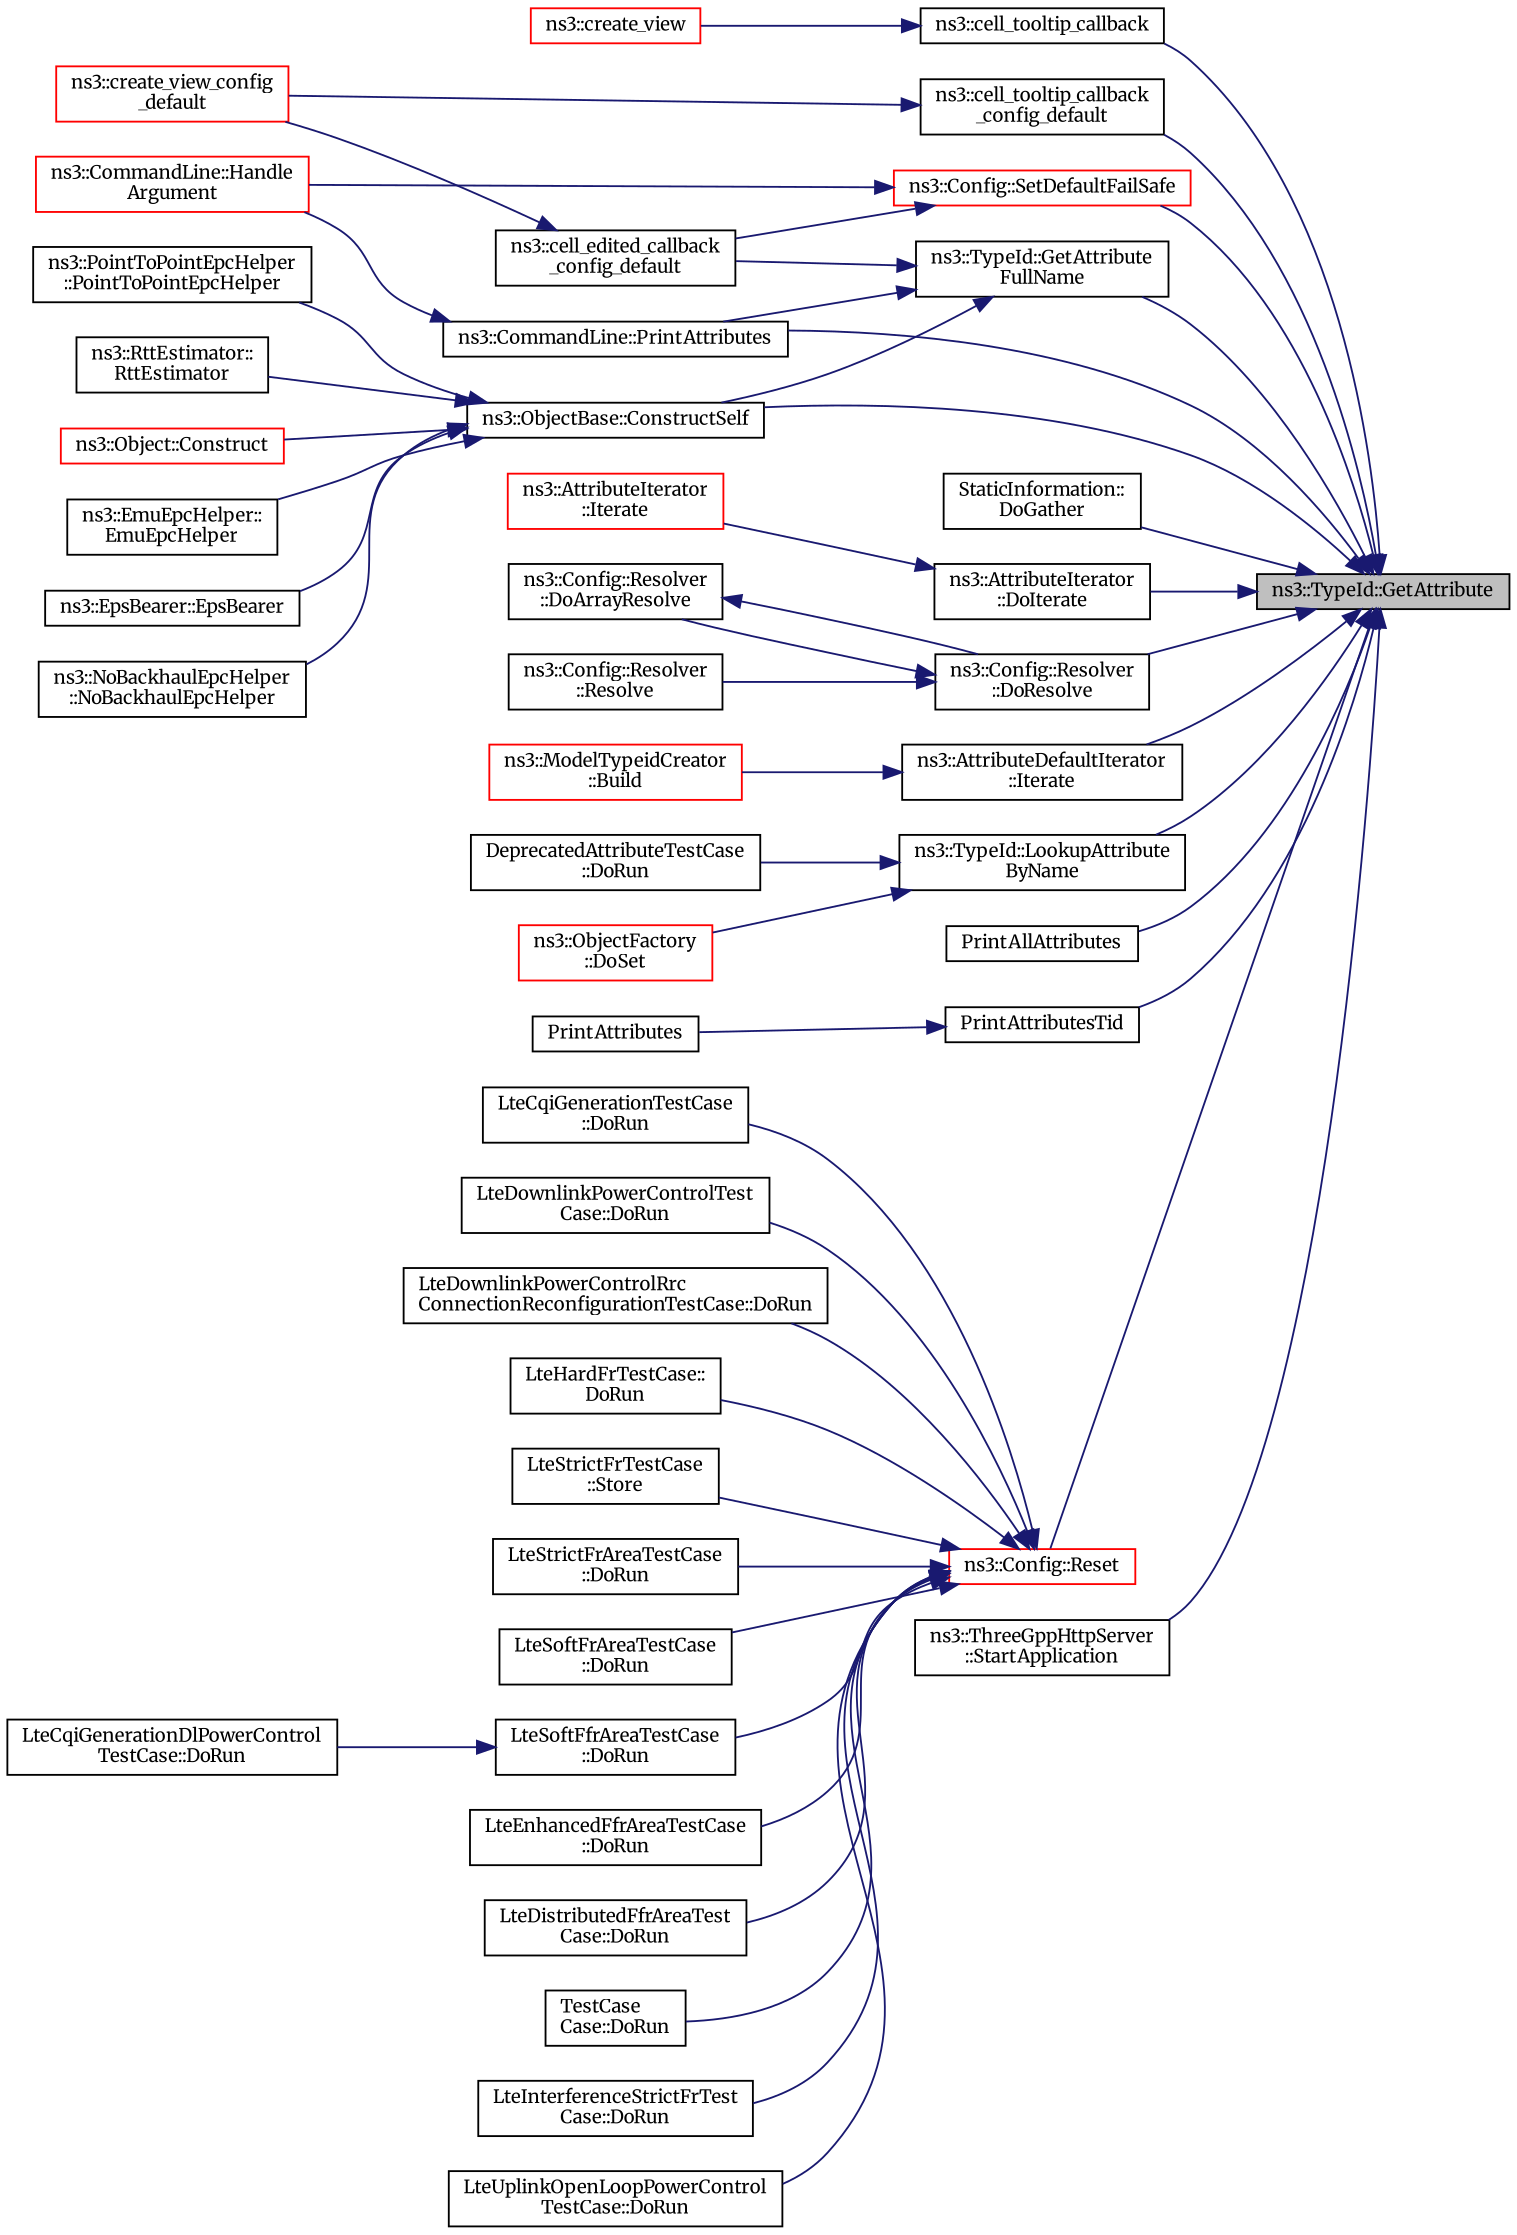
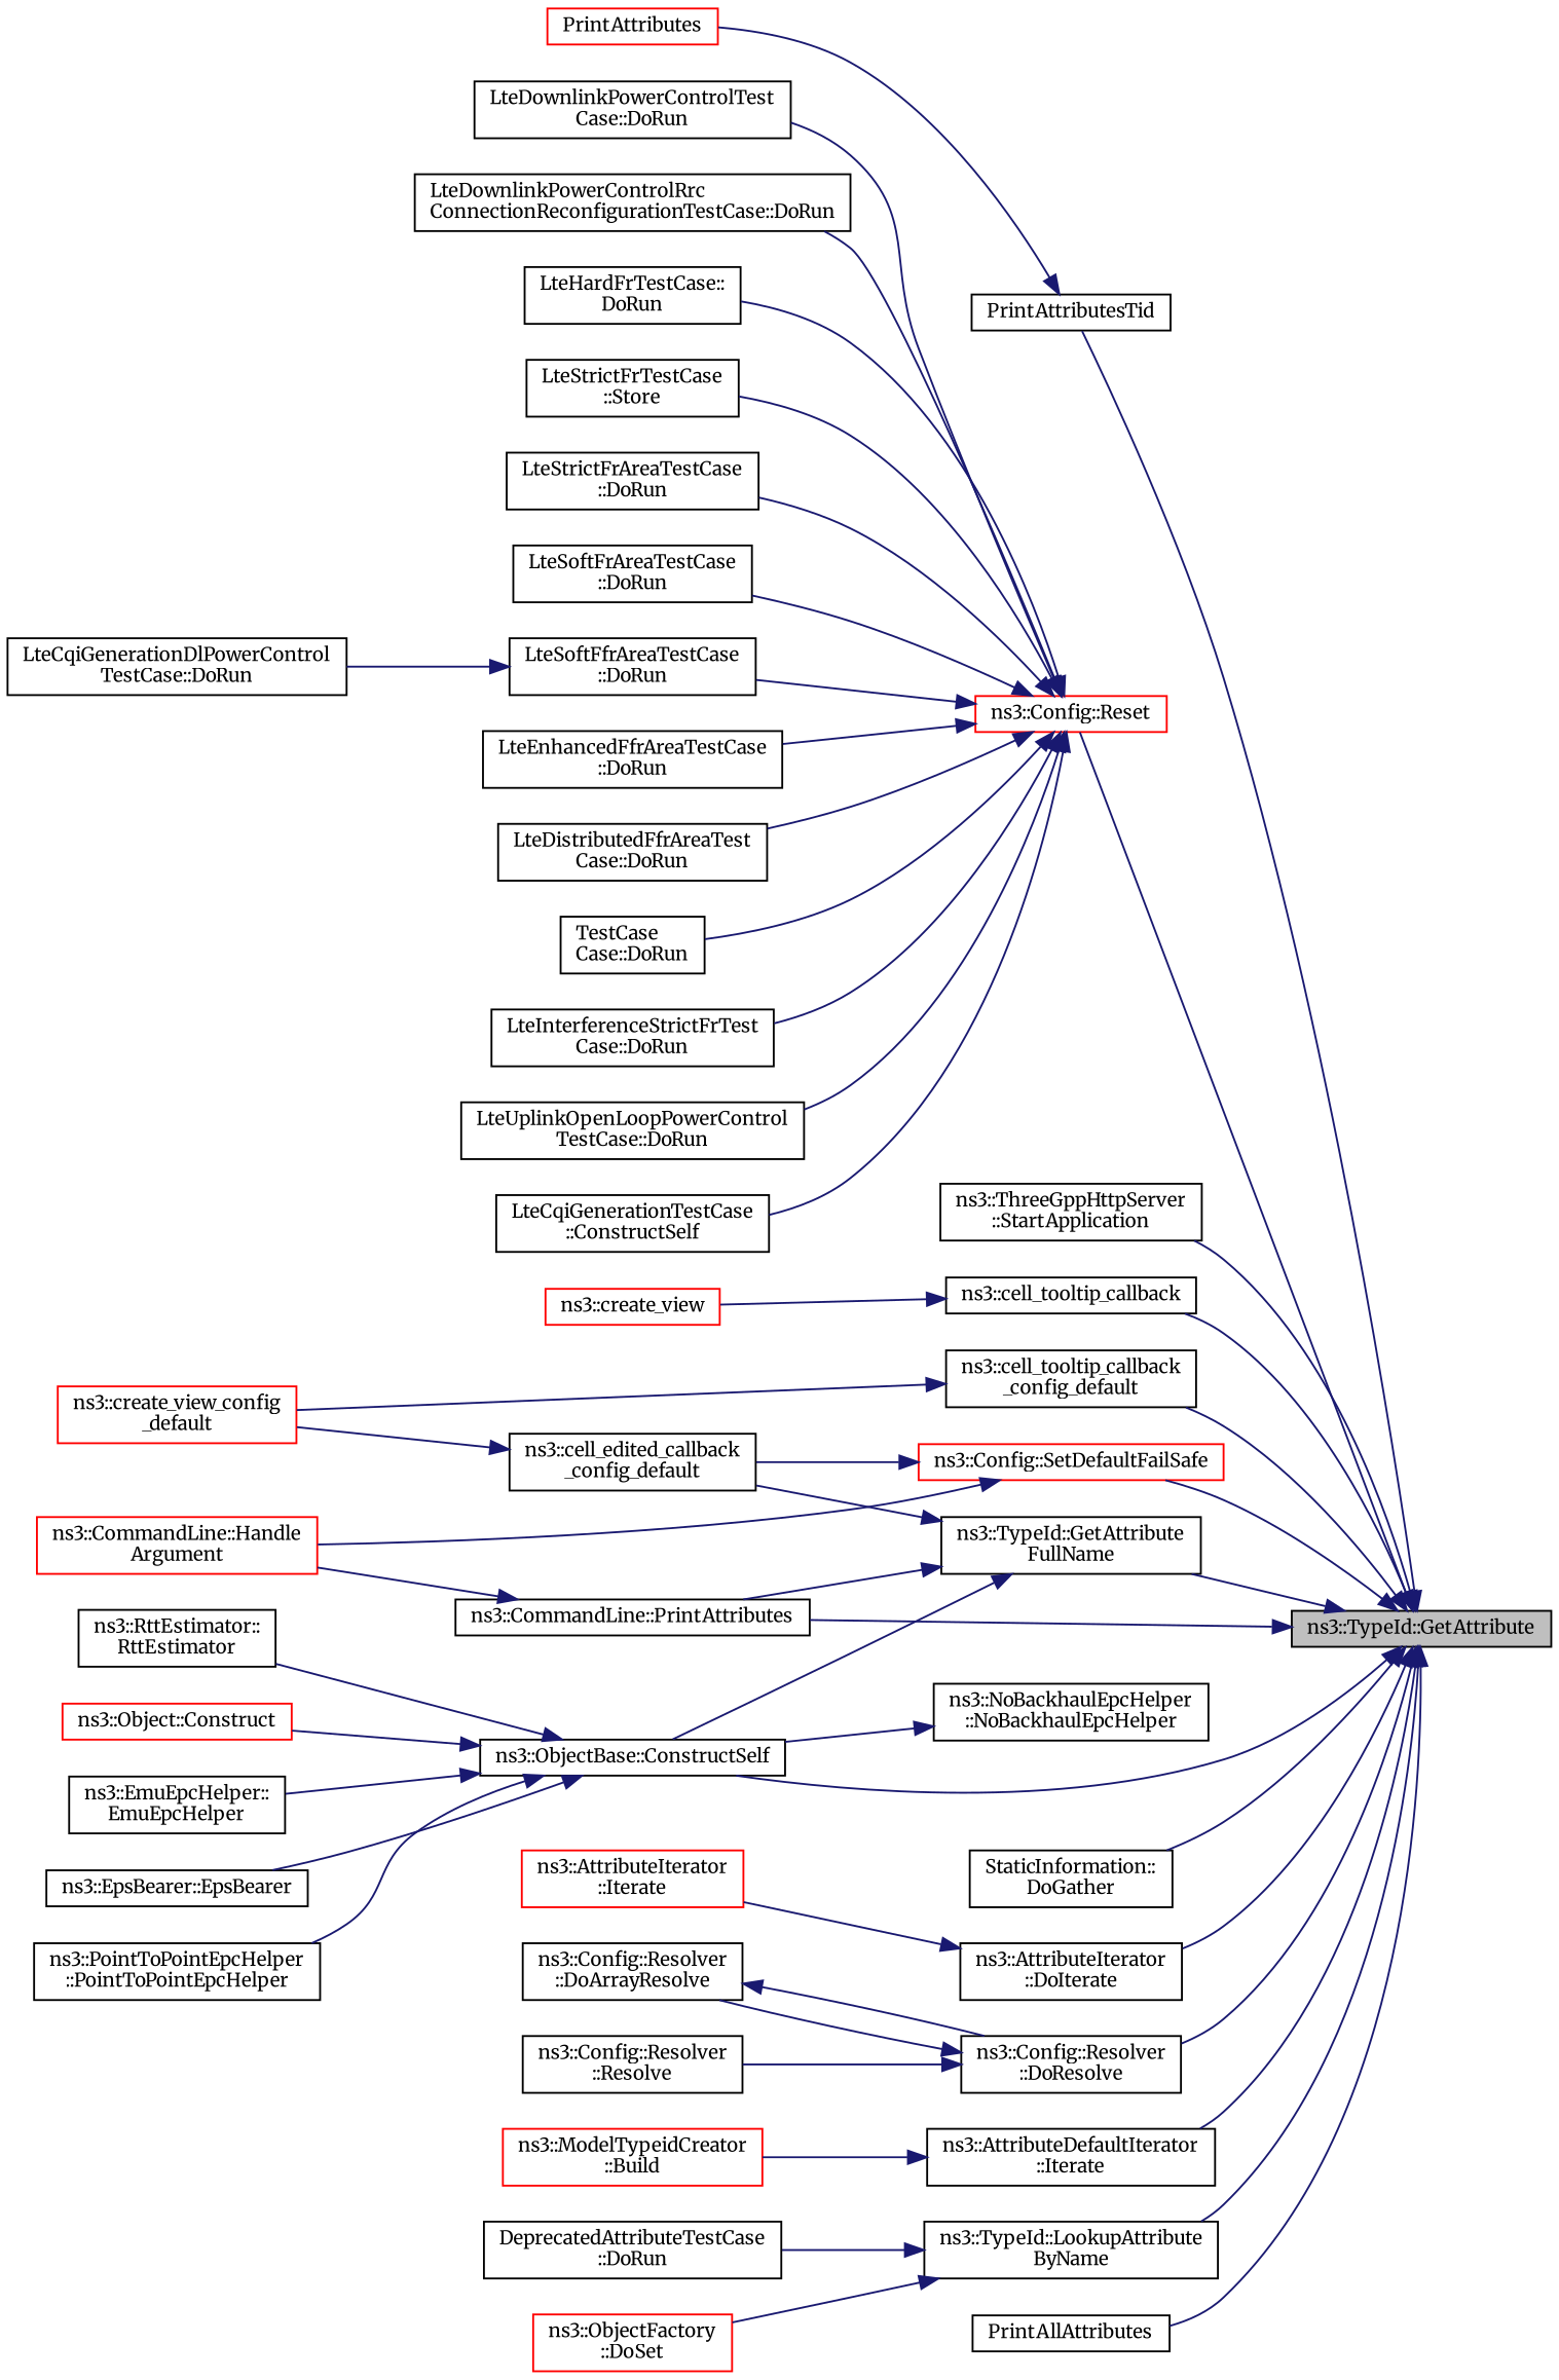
  digraph {
    fontname=Merriweather
    rankdir=RL
    node [color=black fillcolor=white fontname=Merriweather fontsize=10 shape=record style=filled]
    edge [color=midnightblue dir=back fontname=Merriweather fontsize=10 labelfontname=Helvetica labelfontsize=10 style=solid]
    n1 [fillcolor=grey75 fontcolor=black height=0.2 label="ns3::TypeId::GetAttribute" width=0.4]
    n2 [height=0.2 label="ns3::cell_tooltip_callback" width=0.4]
    n3 [height=0.2 label="ns3::cell_tooltip_callback\l_config_default" width=0.4]
    n4 [height=0.2 label="ns3::ObjectBase::ConstructSelf" width=0.4]
    n5 [height=0.2 label="StaticInformation::\lDoGather" width=0.4]
    n6 [height=0.2 label="ns3::AttributeIterator\l::DoIterate" width=0.4]
    n7 [height=0.2 label="ns3::Config::Resolver\l::DoResolve" width=0.4]
    n8 [height=0.2 label="ns3::TypeId::GetAttribute\lFullName" width=0.4]
    n9 [height=0.2 label="ns3::CommandLine::PrintAttributes" width=0.4]
    n10 [height=0.2 label="ns3::AttributeDefaultIterator\l::Iterate" width=0.4]
    n11 [height=0.2 label="ns3::TypeId::LookupAttribute\lByName" width=0.4]
    n12 [height=0.2 label=PrintAllAttributes width=0.4]
    n13 [height=0.2 label=PrintAttributesTid width=0.4]
    n14 [color=red height=0.2 label="ns3::Config::Reset" width=0.4]
    n15 [color=red height=0.2 label="ns3::Config::SetDefaultFailSafe" width=0.4]
    n16 [height=0.2 label="ns3::ThreeGppHttpServer\l::StartApplication" width=0.4]
    n17 [color=red height=0.2 label="ns3::create_view" width=0.4]
    n18 [color=red height=0.2 label="ns3::create_view_config\l_default" width=0.4]
    n19 [height=0.2 label="ns3::EmuEpcHelper::\lEmuEpcHelper" width=0.4]
    n20 [height=0.2 label="ns3::EpsBearer::EpsBearer" width=0.4]
    n21 [height=0.2 label="ns3::NoBackhaulEpcHelper\l::NoBackhaulEpcHelper" width=0.4]
    n22 [height=0.2 label="ns3::PointToPointEpcHelper\l::PointToPointEpcHelper" width=0.4]
    n23 [height=0.2 label="ns3::RttEstimator::\lRttEstimator" width=0.4]
    n24 [color=red height=0.2 label="ns3::Object::Construct" width=0.4]
    n25 [color=red height=0.2 label="ns3::AttributeIterator\l::Iterate" width=0.4]
    n26 [height=0.2 label="ns3::Config::Resolver\l::DoArrayResolve" width=0.4]
    n27 [height=0.2 label="ns3::Config::Resolver\l::Resolve" width=0.4]
    n28 [height=0.2 label="ns3::cell_edited_callback\l_config_default" width=0.4]
    n29 [color=red height=0.2 label="ns3::CommandLine::Handle\lArgument" width=0.4]
    n30 [color=red height=0.2 label="ns3::ModelTypeidCreator\l::Build" width=0.4]
    n31 [height=0.2 label="DeprecatedAttributeTestCase\l::DoRun" width=0.4]
    n32 [color=red height=0.2 label="ns3::ObjectFactory\l::DoSet" width=0.4]
-   n33 [height=0.2 label=PrintAttributes width=0.4]
-   n34 [height=0.2 label="LteCqiGenerationTestCase\l::DoRun" width=0.4]
+   n33 [color=red height=0.2 label=PrintAttributes width=0.4]
+   n34 [height=0.2 label="LteCqiGenerationTestCase\l::ConstructSelf" width=0.4]
    n35 [height=0.2 label="LteDownlinkPowerControlTest\lCase::DoRun" width=0.4]
    n36 [height=0.2 label="LteDownlinkPowerControlRrc\lConnectionReconfigurationTestCase::DoRun" width=0.4]
    n37 [height=0.2 label="LteHardFrTestCase::\lDoRun" width=0.4]
    n38 [height=0.2 label="LteStrictFrTestCase\l::Store" width=0.4]
    n39 [height=0.2 label="LteStrictFrAreaTestCase\l::DoRun" width=0.4]
    n40 [height=0.2 label="LteSoftFrAreaTestCase\l::DoRun" width=0.4]
    n41 [height=0.2 label="LteSoftFfrAreaTestCase\l::DoRun" width=0.4]
    n42 [height=0.2 label="LteEnhancedFfrAreaTestCase\l::DoRun" width=0.4]
    n43 [height=0.2 label="LteDistributedFfrAreaTest\lCase::DoRun" width=0.4]
    n44 [height=0.2 label="TestCase\lCase::DoRun" width=0.4]
    n45 [height=0.2 label="LteInterferenceStrictFrTest\lCase::DoRun" width=0.4]
    n46 [height=0.2 label="LteUplinkOpenLoopPowerControl\lTestCase::DoRun" width=0.4]
    n47 [height=0.2 label="LteCqiGenerationDlPowerControl\lTestCase::DoRun" width=0.4]
    n1 -> n2
    n1 -> n3
    n1 -> n4
    n1 -> n5
    n1 -> n6
    n1 -> n7
    n1 -> n8
    n1 -> n9
    n1 -> n10
    n1 -> n11
    n1 -> n12
    n1 -> n13
    n1 -> n14
    n1 -> n15
    n1 -> n16
    n2 -> n17
    n3 -> n18
    n4 -> n19
    n4 -> n20
-   n4 -> n21
+   n21 -> n4
    n4 -> n22
    n4 -> n23
    n4 -> n24
    n6 -> n25
    n7 -> n26
    n7 -> n27
    n8 -> n4
    n8 -> n9
    n8 -> n28
    n9 -> n29
    n10 -> n30
    n11 -> n31
    n11 -> n32
    n13 -> n33
    n14 -> n34
    n14 -> n35
    n14 -> n36
    n14 -> n37
    n14 -> n38
    n14 -> n39
    n14 -> n40
    n14 -> n41
    n14 -> n42
    n14 -> n43
    n14 -> n44
    n14 -> n45
    n14 -> n46
    n15 -> n28
    n15 -> n29
    n26 -> n7
    n28 -> n18
    n41 -> n47
  }
